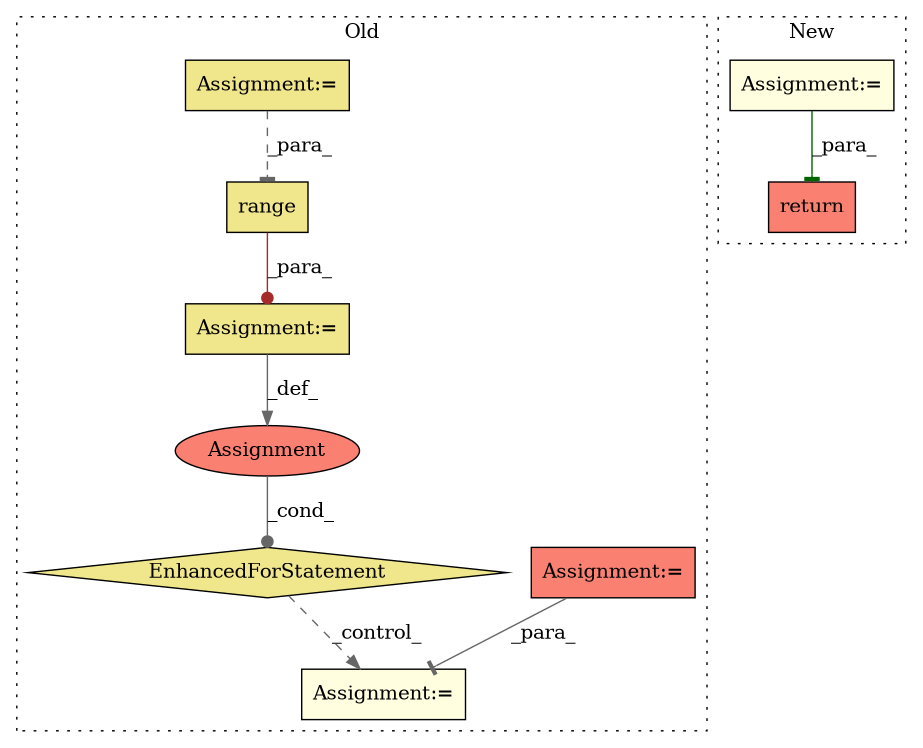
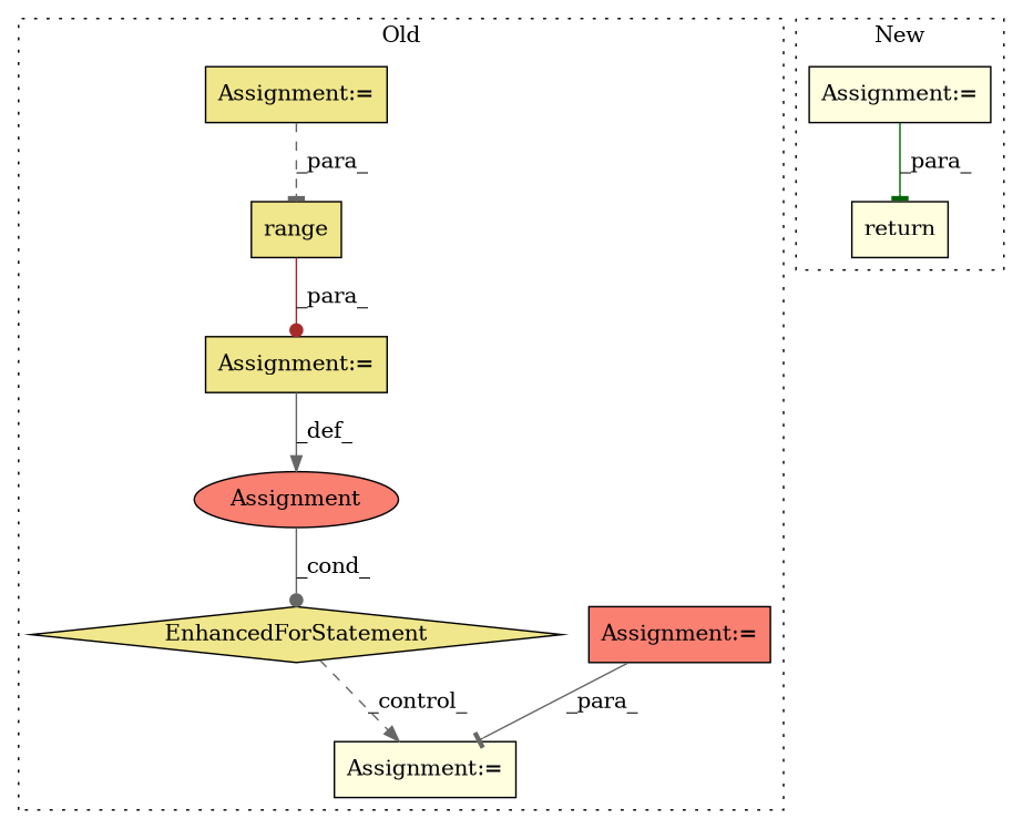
  digraph {
    node [a=7 fillcolor=khaki l=1 s="5464,5547" shape=box style=filled]
    edge [arrowhead=tee color=gray40 style=solid]
    n1 [a=32 l="6,1" label=range s="5532,5546"]
    n2 [l="53,2" label="Assignment:="]
    n3 [a=70 l="53,2" label=EnhancedForStatement shape=diamond]
    n4 [fillcolor=lightyellow label="Assignment:=" s=5564]
    n5 [a=42 fillcolor=salmon l=8 label=Assignment s=5521 shape=ellipse]
    n6 [fillcolor=salmon label="Assignment:=" s=4793]
    n7 [label="Assignment:=" s=5447]
-   n8 [a=41 fillcolor=salmon l=7 label=return s=11780]
+   n8 [a=41 fillcolor=lightyellow l=7 label=return s=11780]
    n9 [fillcolor=lightyellow label="Assignment:=" s=11423]
    subgraph cluster_1 {
      label=Old
      style=dotted
      n1
      n2
      n3
      n4
      n5
      n6
      n7
    }
    subgraph cluster_2 {
      label=New
      style=dotted
      n8
      n9
    }
    n1 -> n2 [arrowhead=dot color=brown label=_para_]
    n2 -> n5 [arrowhead=normal label=_def_]
    n3 -> n4 [arrowhead=normal label=_control_ style=dashed]
    n5 -> n3 [arrowhead=dot label=_cond_]
    n6 -> n4 [label=_para_]
    n7 -> n1 [label=_para_ style=dashed]
    n9 -> n8 [color=darkgreen label=_para_]
  }
